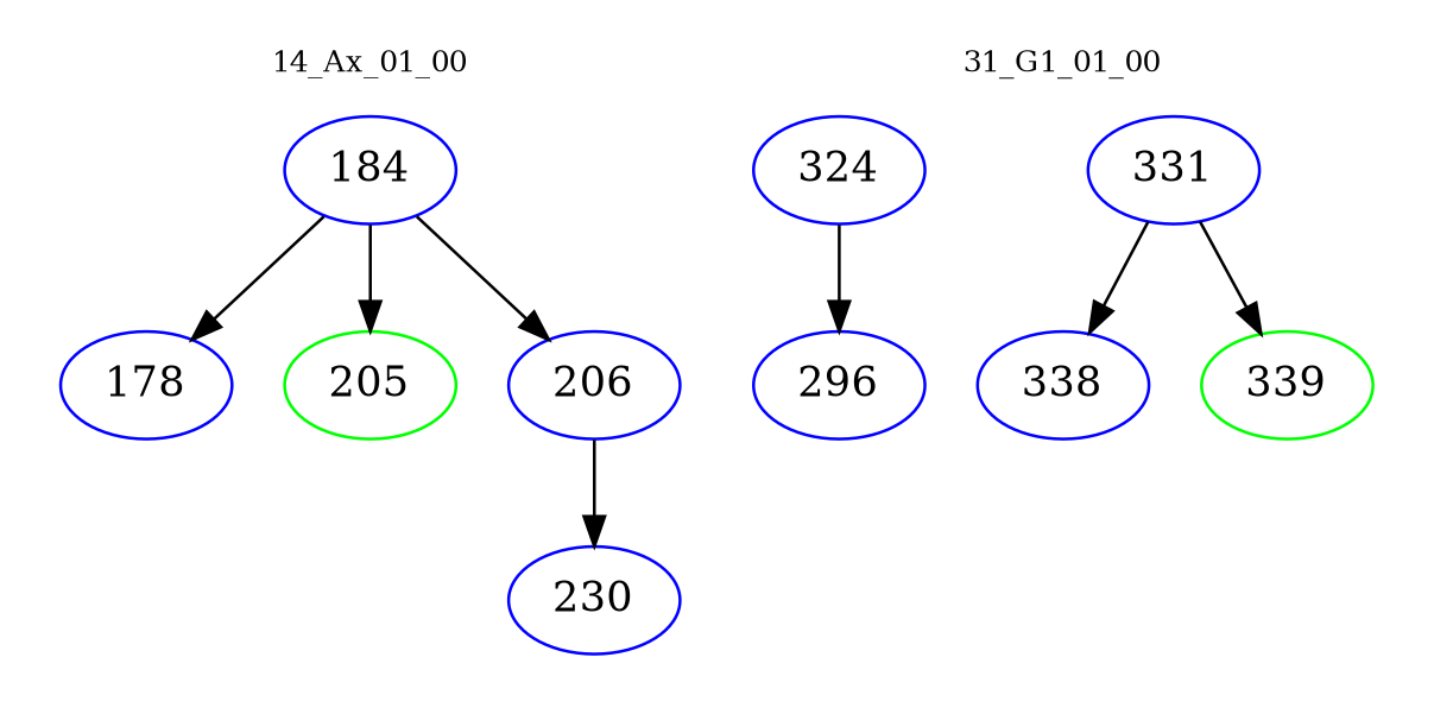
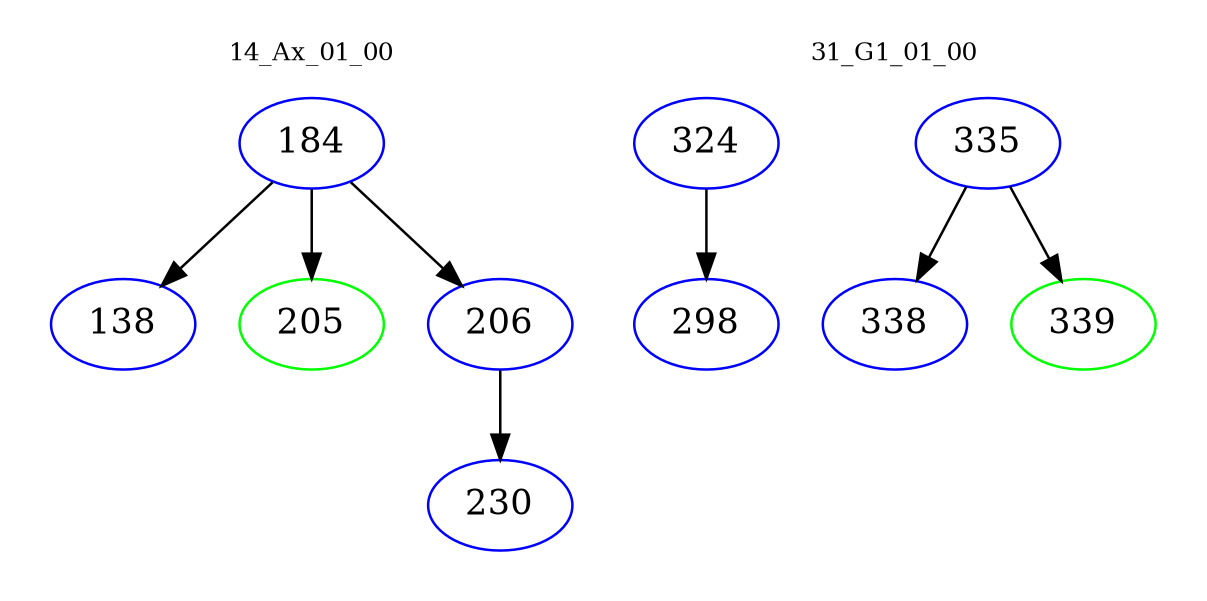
  digraph {
    node [color=blue]
    edge [color=black]
    n1 [label=184]
-   n2 [label=178]
+   n2 [label=138]
    n3 [color=green label=205]
    n4 [label=206]
    n5 [label=230]
-   n6 [label=331]
+   n6 [label=335]
    n7 [label=324]
    n8 [label=338]
    n9 [color=green label=339]
-   n10 [label=296]
+   n10 [label=298]
    subgraph cluster_1 {
      color=white
      fontsize=10
      label="14_Ax_01_00"
      n1
      n2
      n3
      n4
      n5
    }
    subgraph cluster_2 {
      color=white
      fontsize=10
      label="31_G1_01_00"
      n6
      n7
      n8
      n9
      n10
    }
    n1 -> n2
    n1 -> n3
    n1 -> n4
    n4 -> n5
    n6 -> n8
    n6 -> n9
    n7 -> n10
  }
